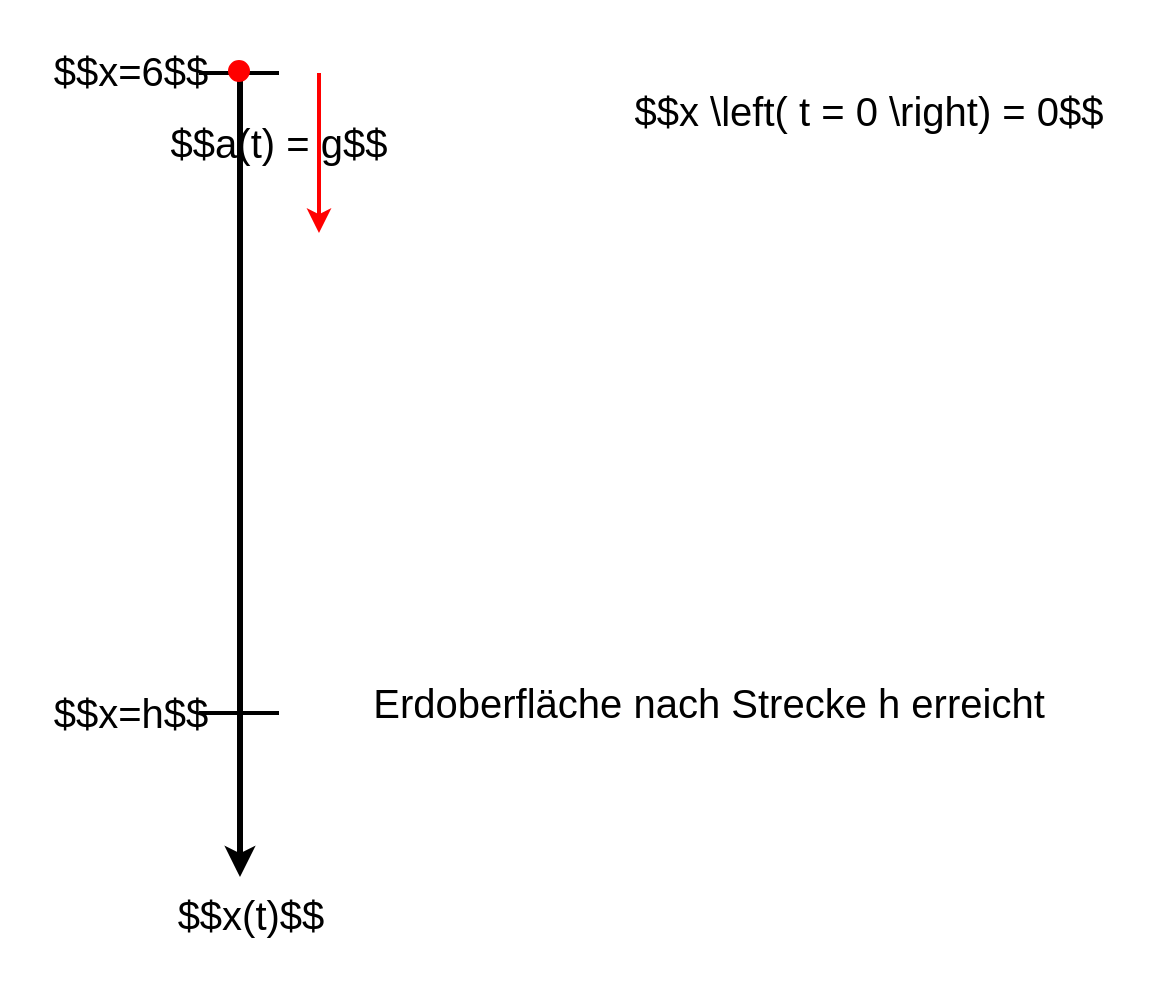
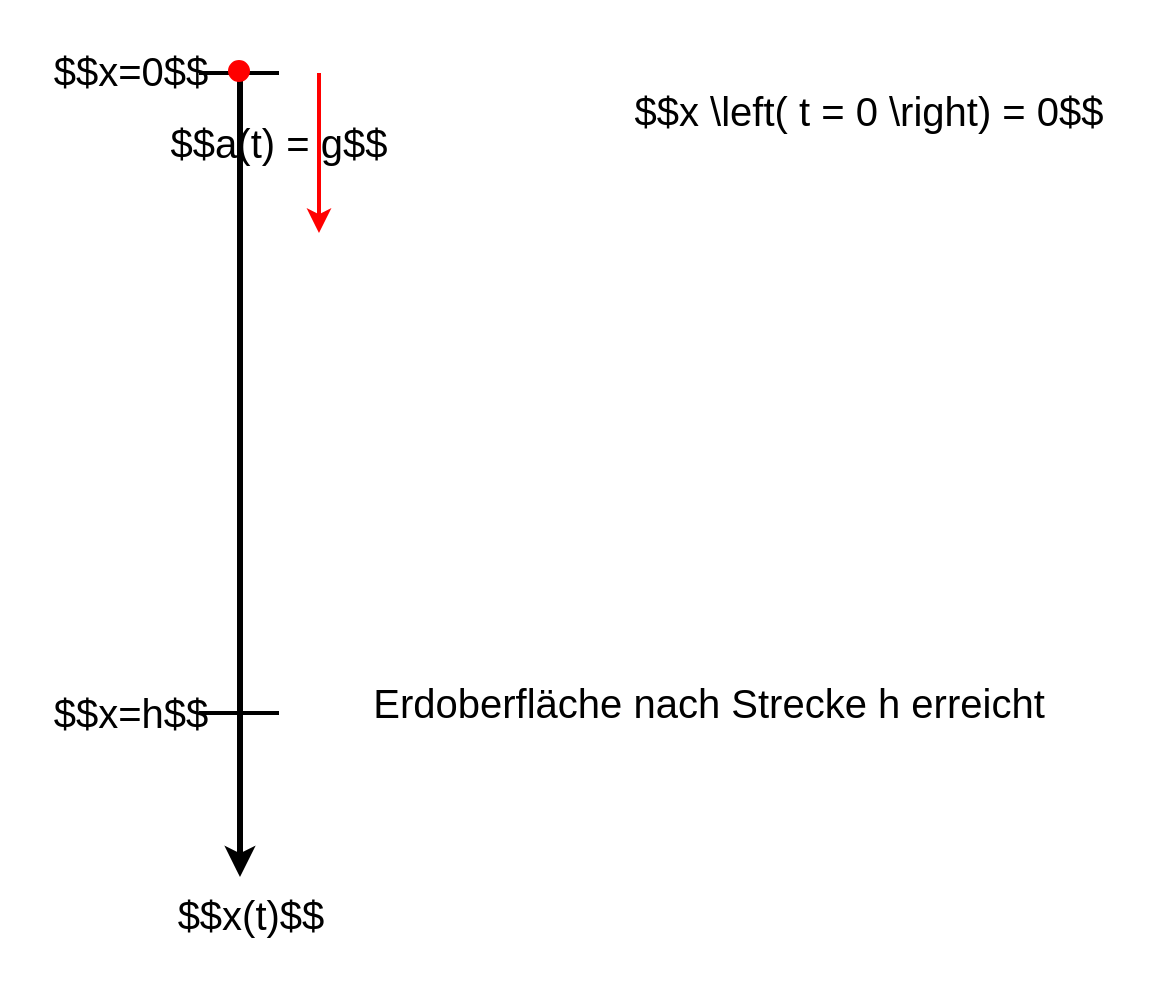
  <mxCell id="0" />
  <mxCell id="1" parent="0" />
  <mxCell id="2" value="" style="endArrow=none;html=1;rounded=0;fontSize=20;strokeColor=#000000;strokeWidth=2;" edge="1" parent="1"><mxGeometry width="50" height="50" relative="1" as="geometry"><mxPoint x="99" y="36" as="sourcePoint" /><mxPoint x="139" y="36" as="targetPoint" /></mxGeometry></mxCell>
  <mxCell id="3" value="" style="endArrow=classic;html=1;rounded=0;strokeWidth=3;" edge="1" parent="1"><mxGeometry width="50" height="50" relative="1" as="geometry"><mxPoint x="119.5" y="38" as="sourcePoint" /><mxPoint x="119.5" y="438" as="targetPoint" /></mxGeometry></mxCell>
  <mxCell id="4" value="$$x(t)$$" style="text;html=1;resizable=0;autosize=1;align=center;verticalAlign=middle;points=[];fillColor=none;strokeColor=none;rounded=0;fontSize=20;" vertex="1" parent="1"><mxGeometry x="80" y="442" width="90" height="30" as="geometry" /></mxCell>
  <mxCell id="5" value="" style="ellipse;whiteSpace=wrap;html=1;aspect=fixed;fontSize=20;fillColor=#FF0000;strokeColor=#FF0000;" vertex="1" parent="1"><mxGeometry x="114" y="30" width="10" height="10" as="geometry" /></mxCell>
  <mxCell id="6" value="" style="endArrow=classic;html=1;rounded=0;fontSize=20;strokeWidth=2;strokeColor=#FF0000;" edge="1" parent="1"><mxGeometry width="50" height="50" relative="1" as="geometry"><mxPoint x="159" y="36" as="sourcePoint" /><mxPoint x="159" y="116" as="targetPoint" /></mxGeometry></mxCell>
  <mxCell id="7" value="$$a(t) = g$$" style="text;html=1;resizable=0;autosize=1;align=center;verticalAlign=middle;points=[];fillColor=none;strokeColor=none;rounded=0;fontSize=20;" vertex="1" parent="1"><mxGeometry x="79" y="56" width="120" height="30" as="geometry" /></mxCell>
  <mxCell id="8" value="" style="endArrow=none;html=1;rounded=0;fontSize=20;strokeColor=#000000;strokeWidth=2;" edge="1" parent="1"><mxGeometry width="50" height="50" relative="1" as="geometry"><mxPoint x="99" y="356" as="sourcePoint" /><mxPoint x="139" y="356" as="targetPoint" /></mxGeometry></mxCell>
  <mxCell id="9" value="$$x=h$$" style="text;html=1;resizable=0;autosize=1;align=center;verticalAlign=middle;points=[];fillColor=none;strokeColor=none;rounded=0;fontSize=20;" vertex="1" parent="1"><mxGeometry x="20" y="341" width="90" height="30" as="geometry" /></mxCell>
- <mxCell id="10" value="$$x=6$$" style="text;html=1;resizable=0;autosize=1;align=center;verticalAlign=middle;points=[];fillColor=none;strokeColor=none;rounded=0;fontSize=20;" vertex="1" parent="1"><mxGeometry x="20" y="20" width="90" height="30" as="geometry" /></mxCell>
+ <mxCell id="10" value="$$x=0$$" style="text;html=1;resizable=0;autosize=1;align=center;verticalAlign=middle;points=[];fillColor=none;strokeColor=none;rounded=0;fontSize=20;" vertex="1" parent="1"><mxGeometry x="20" y="20" width="90" height="30" as="geometry" /></mxCell>
  <mxCell id="11" value="$$x \left( t = 0 \right) = 0$$" style="text;html=1;resizable=0;autosize=1;align=center;verticalAlign=middle;points=[];fillColor=none;strokeColor=none;rounded=0;fontSize=20;" vertex="1" parent="1"><mxGeometry x="309" y="40" width="250" height="30" as="geometry" /></mxCell>
  <mxCell id="12" value="Erdoberfläche nach Strecke h erreicht" style="text;html=1;resizable=0;autosize=1;align=center;verticalAlign=middle;points=[];fillColor=none;strokeColor=none;rounded=0;fontSize=20;" vertex="1" parent="1"><mxGeometry x="179" y="336" width="350" height="30" as="geometry" /></mxCell>
